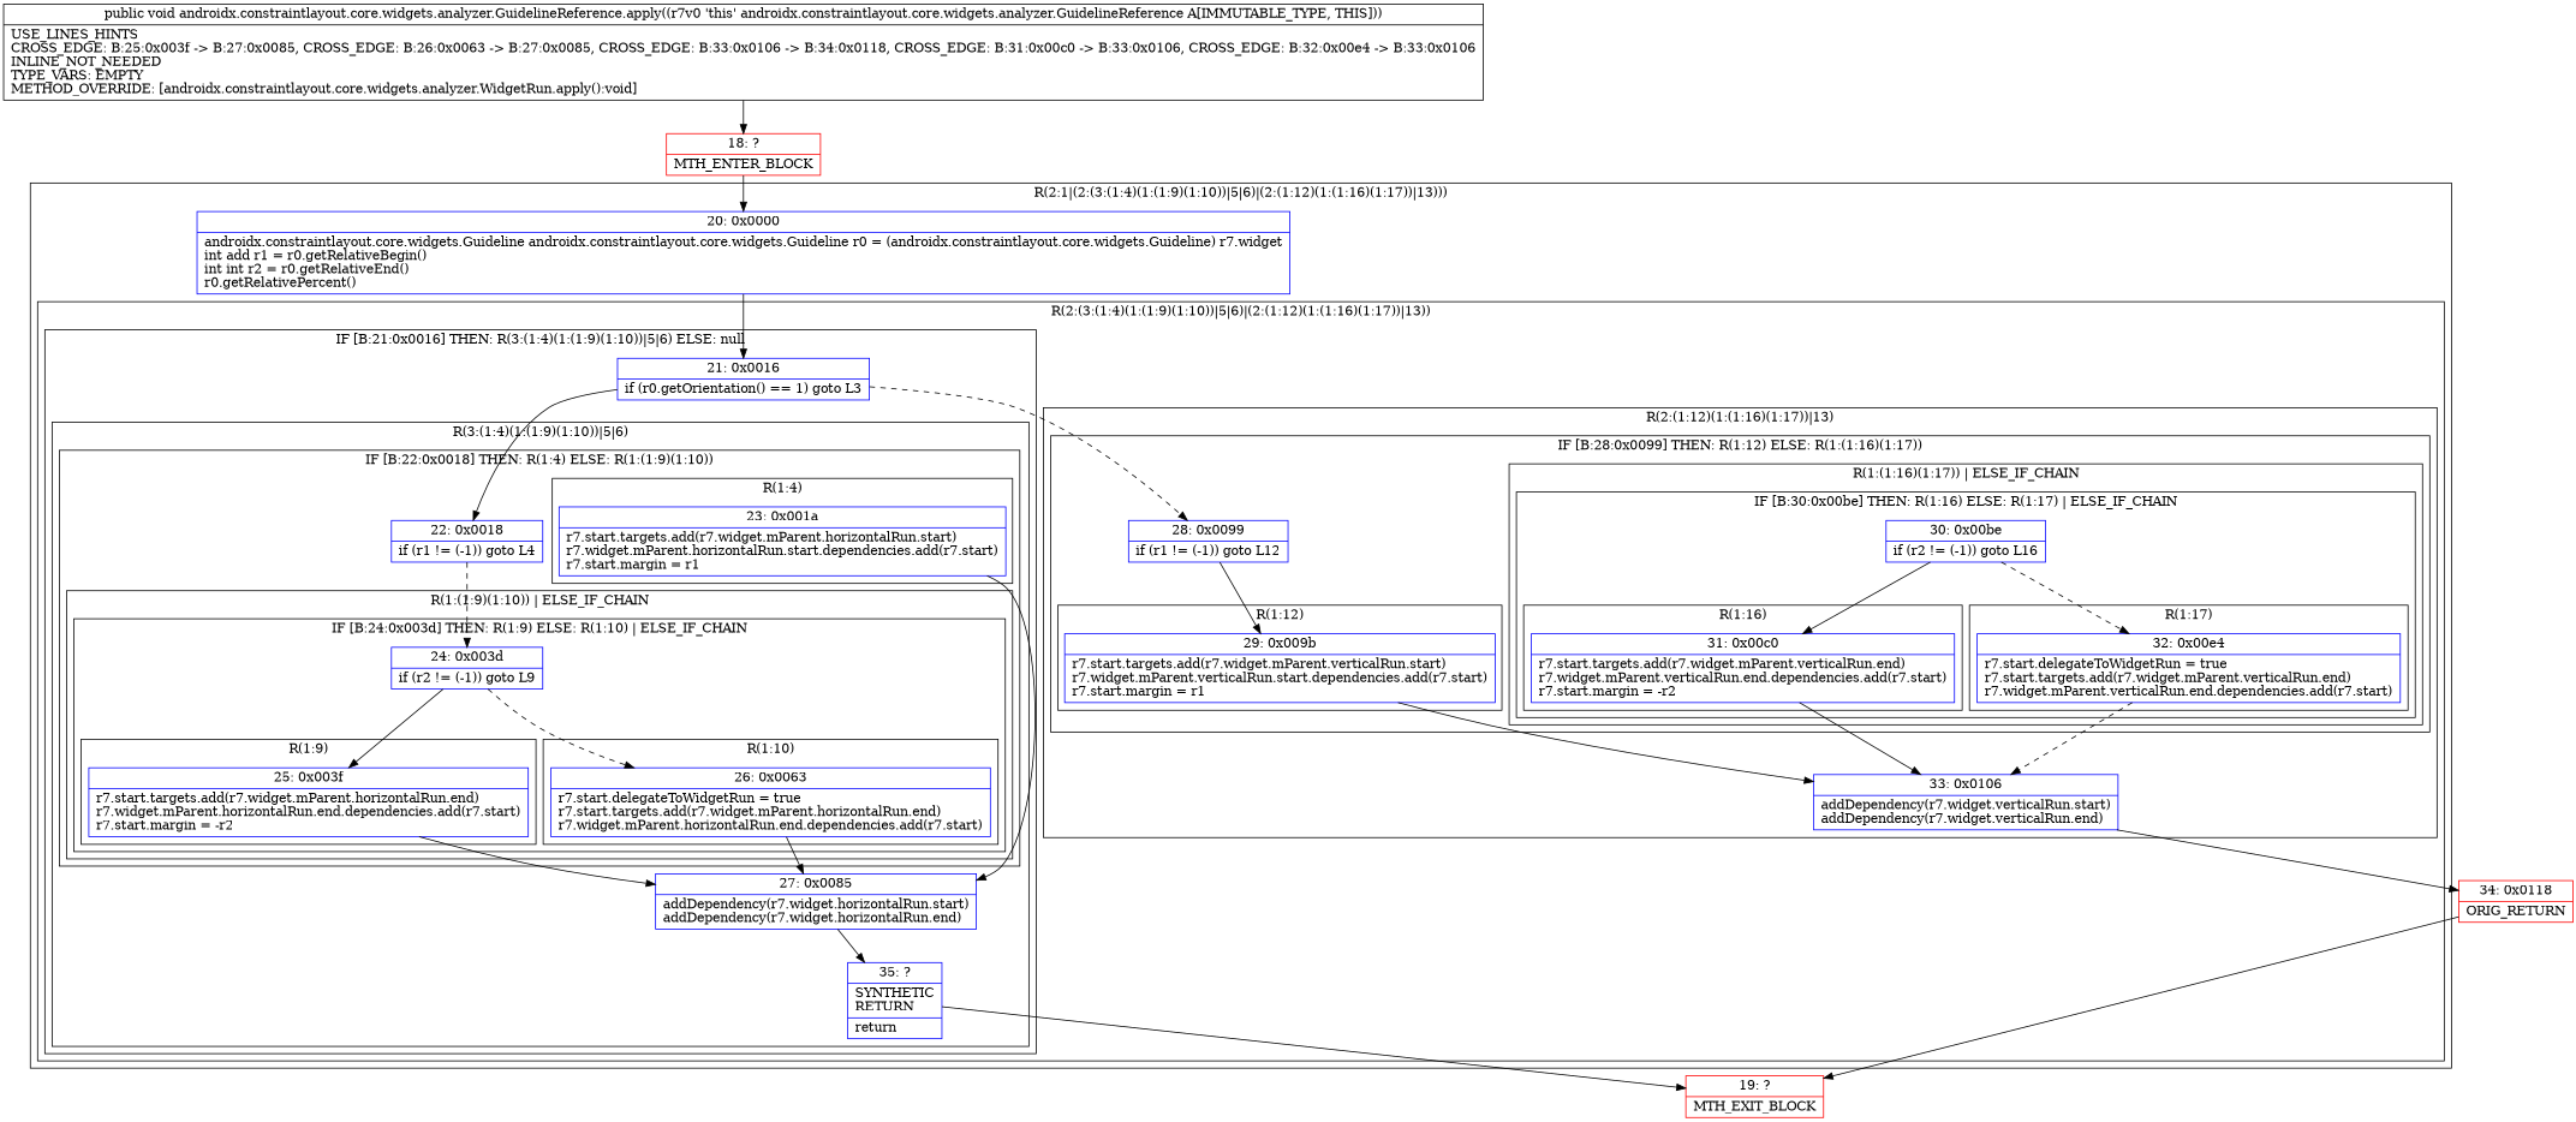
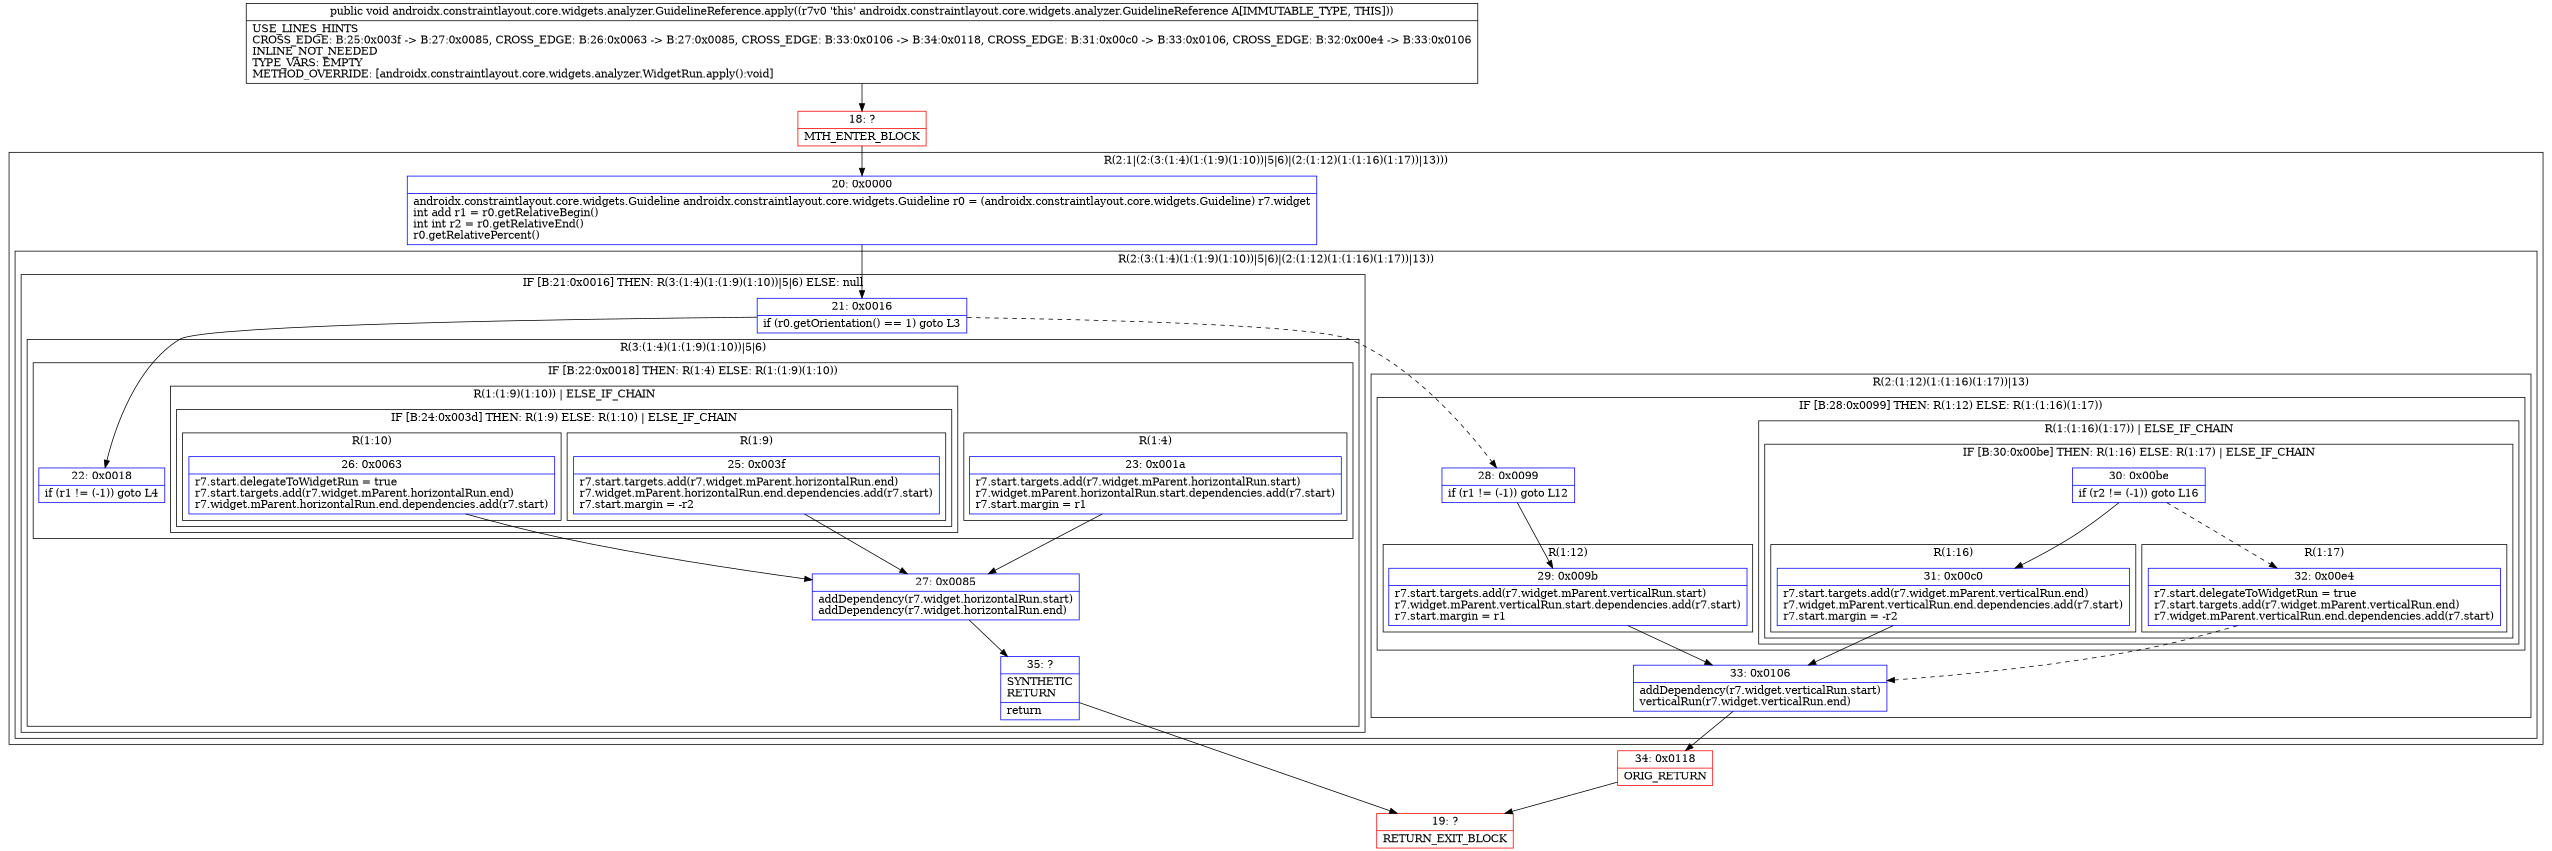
  digraph {
    node [color=blue shape=record]
    n1 [label="{23\:\ 0x001a|r7.start.targets.add(r7.widget.mParent.horizontalRun.start)\lr7.widget.mParent.horizontalRun.start.dependencies.add(r7.start)\lr7.start.margin = r1\l}"]
    n2 [label="{25\:\ 0x003f|r7.start.targets.add(r7.widget.mParent.horizontalRun.end)\lr7.widget.mParent.horizontalRun.end.dependencies.add(r7.start)\lr7.start.margin = \-r2\l}"]
    n3 [label="{26\:\ 0x0063|r7.start.delegateToWidgetRun = true\lr7.start.targets.add(r7.widget.mParent.horizontalRun.end)\lr7.widget.mParent.horizontalRun.end.dependencies.add(r7.start)\l}"]
-   n4 [label="{24\:\ 0x003d|if (r2 != (\-1)) goto L9\l}"]
    n5 [label="{22\:\ 0x0018|if (r1 != (\-1)) goto L4\l}"]
    n6 [label="{27\:\ 0x0085|addDependency(r7.widget.horizontalRun.start)\laddDependency(r7.widget.horizontalRun.end)\l}"]
    n7 [label="{35\:\ ?|SYNTHETIC\lRETURN\l|return\l}"]
    n8 [label="{21\:\ 0x0016|if (r0.getOrientation() == 1) goto L3\l}"]
    n9 [label="{29\:\ 0x009b|r7.start.targets.add(r7.widget.mParent.verticalRun.start)\lr7.widget.mParent.verticalRun.start.dependencies.add(r7.start)\lr7.start.margin = r1\l}"]
    n10 [label="{31\:\ 0x00c0|r7.start.targets.add(r7.widget.mParent.verticalRun.end)\lr7.widget.mParent.verticalRun.end.dependencies.add(r7.start)\lr7.start.margin = \-r2\l}"]
    n11 [label="{32\:\ 0x00e4|r7.start.delegateToWidgetRun = true\lr7.start.targets.add(r7.widget.mParent.verticalRun.end)\lr7.widget.mParent.verticalRun.end.dependencies.add(r7.start)\l}"]
    n12 [label="{30\:\ 0x00be|if (r2 != (\-1)) goto L16\l}"]
    n13 [label="{28\:\ 0x0099|if (r1 != (\-1)) goto L12\l}"]
-   n14 [label="{33\:\ 0x0106|addDependency(r7.widget.verticalRun.start)\laddDependency(r7.widget.verticalRun.end)\l}"]
+   n14 [label="{33\:\ 0x0106|addDependency(r7.widget.verticalRun.start)\lverticalRun(r7.widget.verticalRun.end)\l}"]
    n15 [label="{20\:\ 0x0000|androidx.constraintlayout.core.widgets.Guideline androidx.constraintlayout.core.widgets.Guideline r0 = (androidx.constraintlayout.core.widgets.Guideline) r7.widget\lint add r1 = r0.getRelativeBegin()\lint int r2 = r0.getRelativeEnd()\lr0.getRelativePercent()\l}"]
-   n16 [color=red label="{19\:\ ?|MTH_EXIT_BLOCK\l}"]
+   n16 [color=red label="{19\:\ ?|RETURN_EXIT_BLOCK\l}"]
    n17 [color=red label="{34\:\ 0x0118|ORIG_RETURN\l}"]
    n18 [color=red label="{18\:\ ?|MTH_ENTER_BLOCK\l}"]
    n19 [label="{public void androidx.constraintlayout.core.widgets.analyzer.GuidelineReference.apply((r7v0 'this' androidx.constraintlayout.core.widgets.analyzer.GuidelineReference A[IMMUTABLE_TYPE, THIS]))  | USE_LINES_HINTS\lCROSS_EDGE: B:25:0x003f \-\> B:27:0x0085, CROSS_EDGE: B:26:0x0063 \-\> B:27:0x0085, CROSS_EDGE: B:33:0x0106 \-\> B:34:0x0118, CROSS_EDGE: B:31:0x00c0 \-\> B:33:0x0106, CROSS_EDGE: B:32:0x00e4 \-\> B:33:0x0106\lINLINE_NOT_NEEDED\lTYPE_VARS: EMPTY\lMETHOD_OVERRIDE: [androidx.constraintlayout.core.widgets.analyzer.WidgetRun.apply():void]\l}" color=""]
    subgraph cluster_1 {
      label="R(2:1|(2:(3:(1:4)(1:(1:9)(1:10))|5|6)|(2:(1:12)(1:(1:16)(1:17))|13)))"
      n15
      subgraph cluster_2 {
        label="R(2:(3:(1:4)(1:(1:9)(1:10))|5|6)|(2:(1:12)(1:(1:16)(1:17))|13))"
        subgraph cluster_3 {
          label="IF [B:21:0x0016] THEN: R(3:(1:4)(1:(1:9)(1:10))|5|6) ELSE: null"
          n8
          subgraph cluster_4 {
            label="R(3:(1:4)(1:(1:9)(1:10))|5|6)"
            n6
            n7
            subgraph cluster_5 {
              label="IF [B:22:0x0018] THEN: R(1:4) ELSE: R(1:(1:9)(1:10))"
              n5
              subgraph cluster_6 {
                label="R(1:4)"
                n1
              }
              subgraph cluster_7 {
                label="R(1:(1:9)(1:10)) | ELSE_IF_CHAIN\l"
                subgraph cluster_8 {
                  label="IF [B:24:0x003d] THEN: R(1:9) ELSE: R(1:10) | ELSE_IF_CHAIN\l"
-                 n4
                  subgraph cluster_9 {
                    label="R(1:9)"
                    n2
                  }
                  subgraph cluster_10 {
                    label="R(1:10)"
                    n3
                  }
                }
              }
            }
          }
        }
        subgraph cluster_11 {
          label="R(2:(1:12)(1:(1:16)(1:17))|13)"
          n14
          subgraph cluster_12 {
            label="IF [B:28:0x0099] THEN: R(1:12) ELSE: R(1:(1:16)(1:17))"
            n13
            subgraph cluster_13 {
              label="R(1:12)"
              n9
            }
            subgraph cluster_14 {
              label="R(1:(1:16)(1:17)) | ELSE_IF_CHAIN\l"
              subgraph cluster_15 {
                label="IF [B:30:0x00be] THEN: R(1:16) ELSE: R(1:17) | ELSE_IF_CHAIN\l"
                n12
                subgraph cluster_16 {
                  label="R(1:16)"
                  n10
                }
                subgraph cluster_17 {
                  label="R(1:17)"
                  n11
                }
              }
            }
          }
        }
      }
    }
    n1 -> n6
    n2 -> n6
    n3 -> n6
-   n4 -> n2
-   n4 -> n3 [style=dashed]
-   n5 -> n4 [style=dashed]
    n6 -> n7
    n7 -> n16
    n8 -> n5
    n8 -> n13 [style=dashed]
    n9 -> n14
    n10 -> n14
    n11 -> n14 [style=dashed]
    n12 -> n10
    n12 -> n11 [style=dashed]
    n13 -> n9
    n14 -> n17
    n15 -> n8
    n17 -> n16
    n18 -> n15
    n19 -> n18
  }
